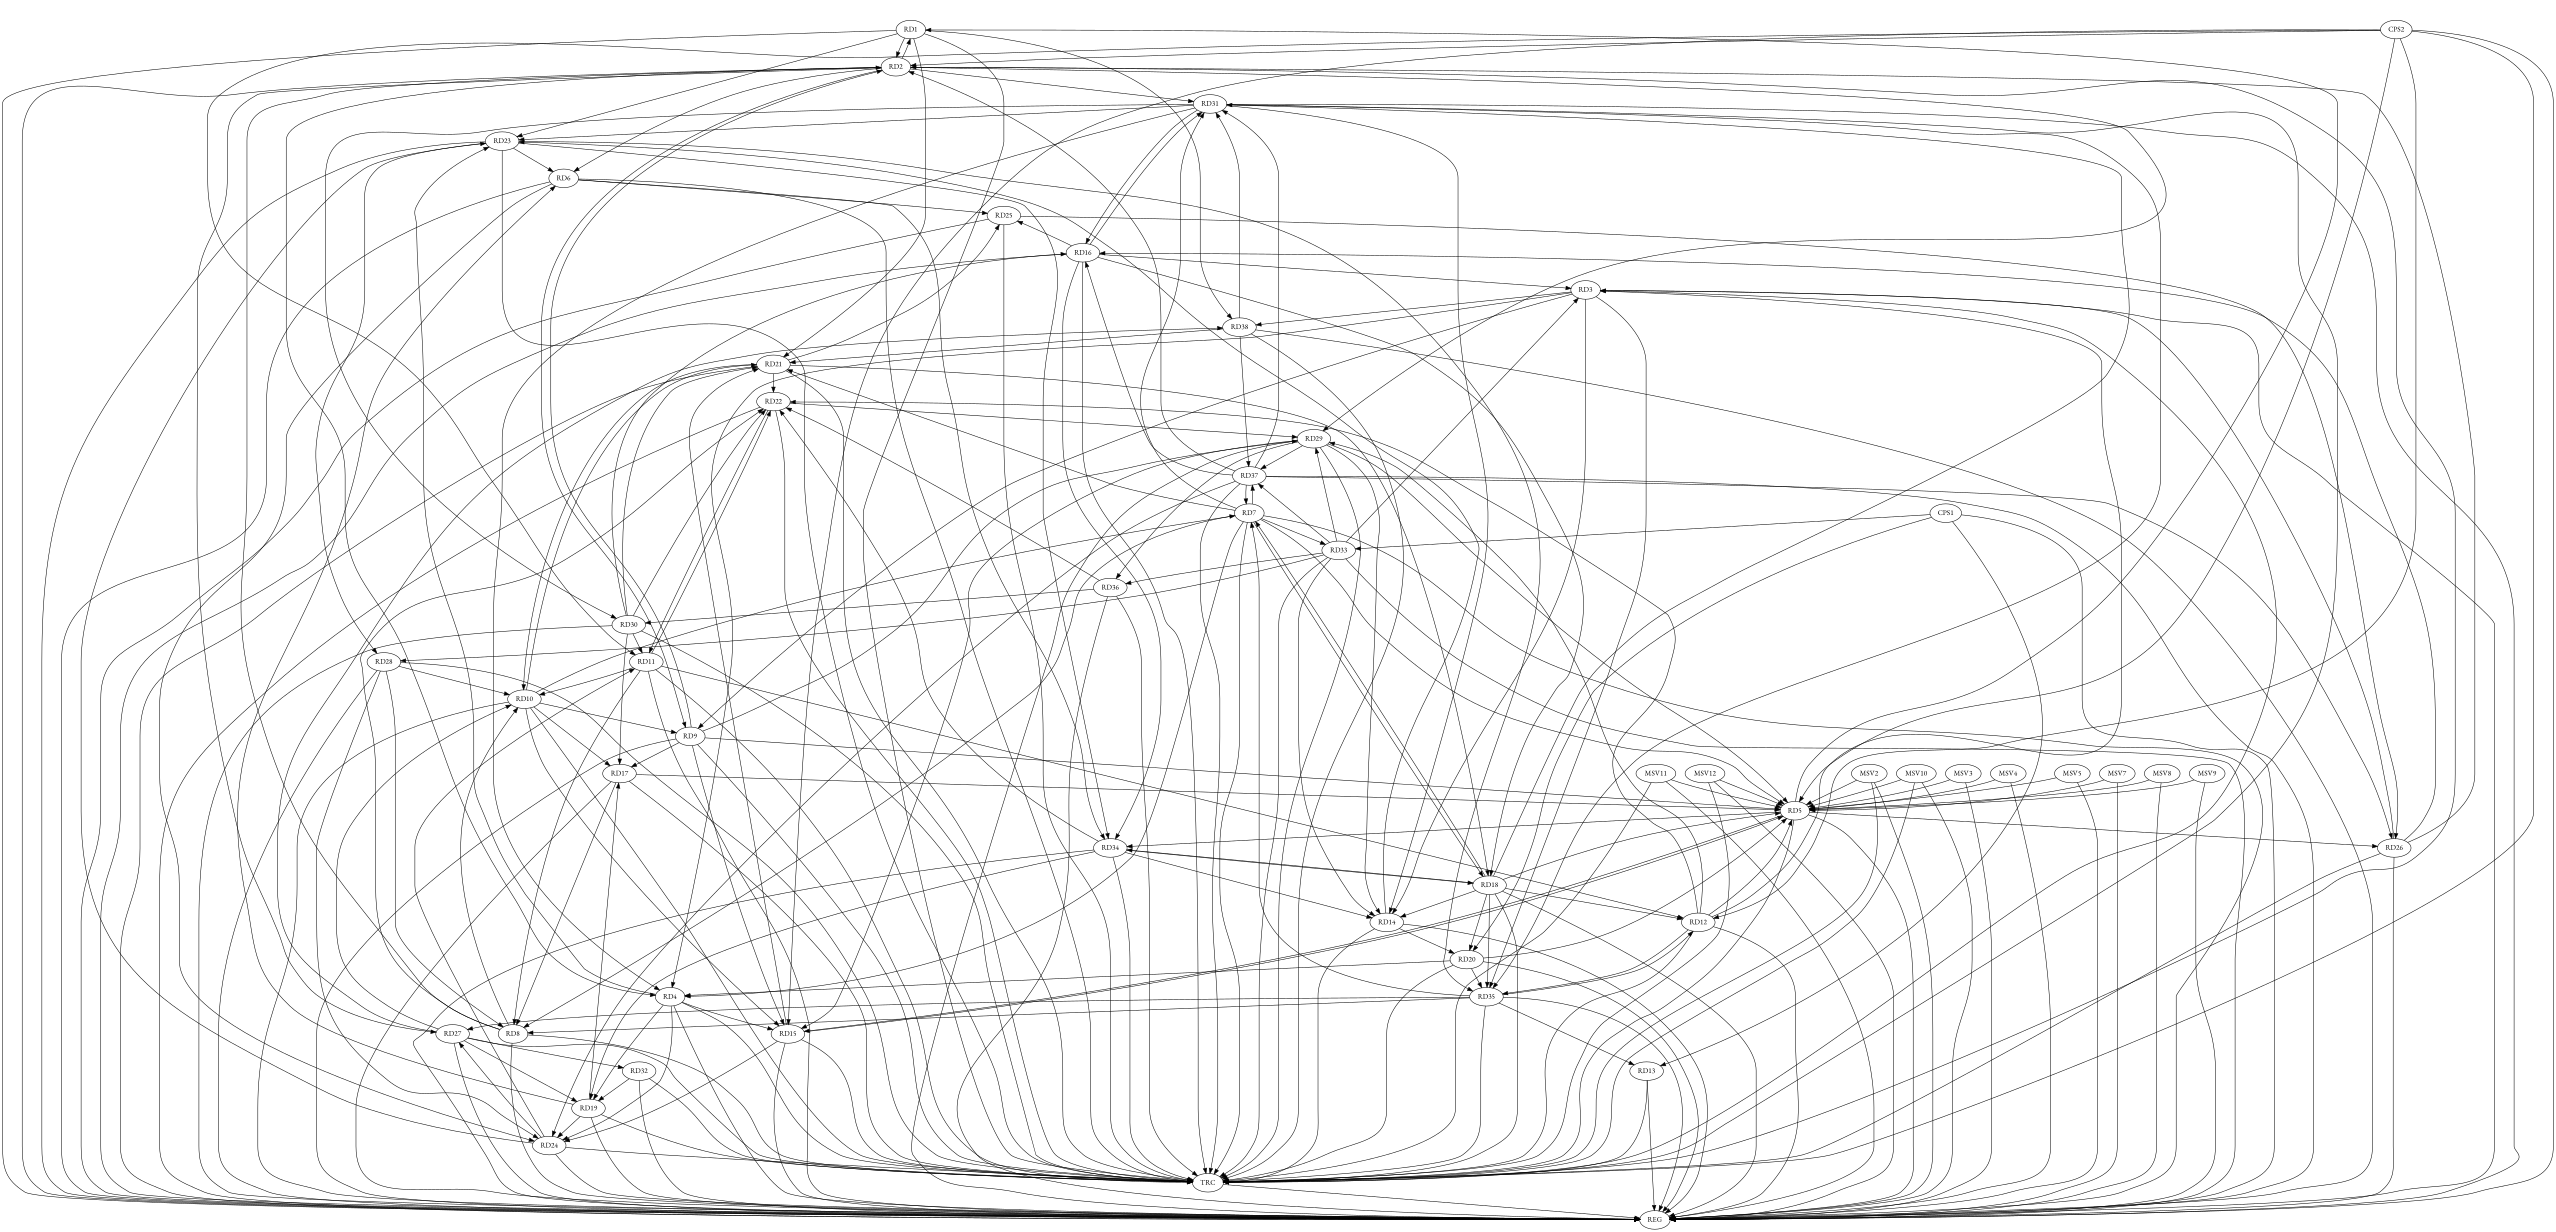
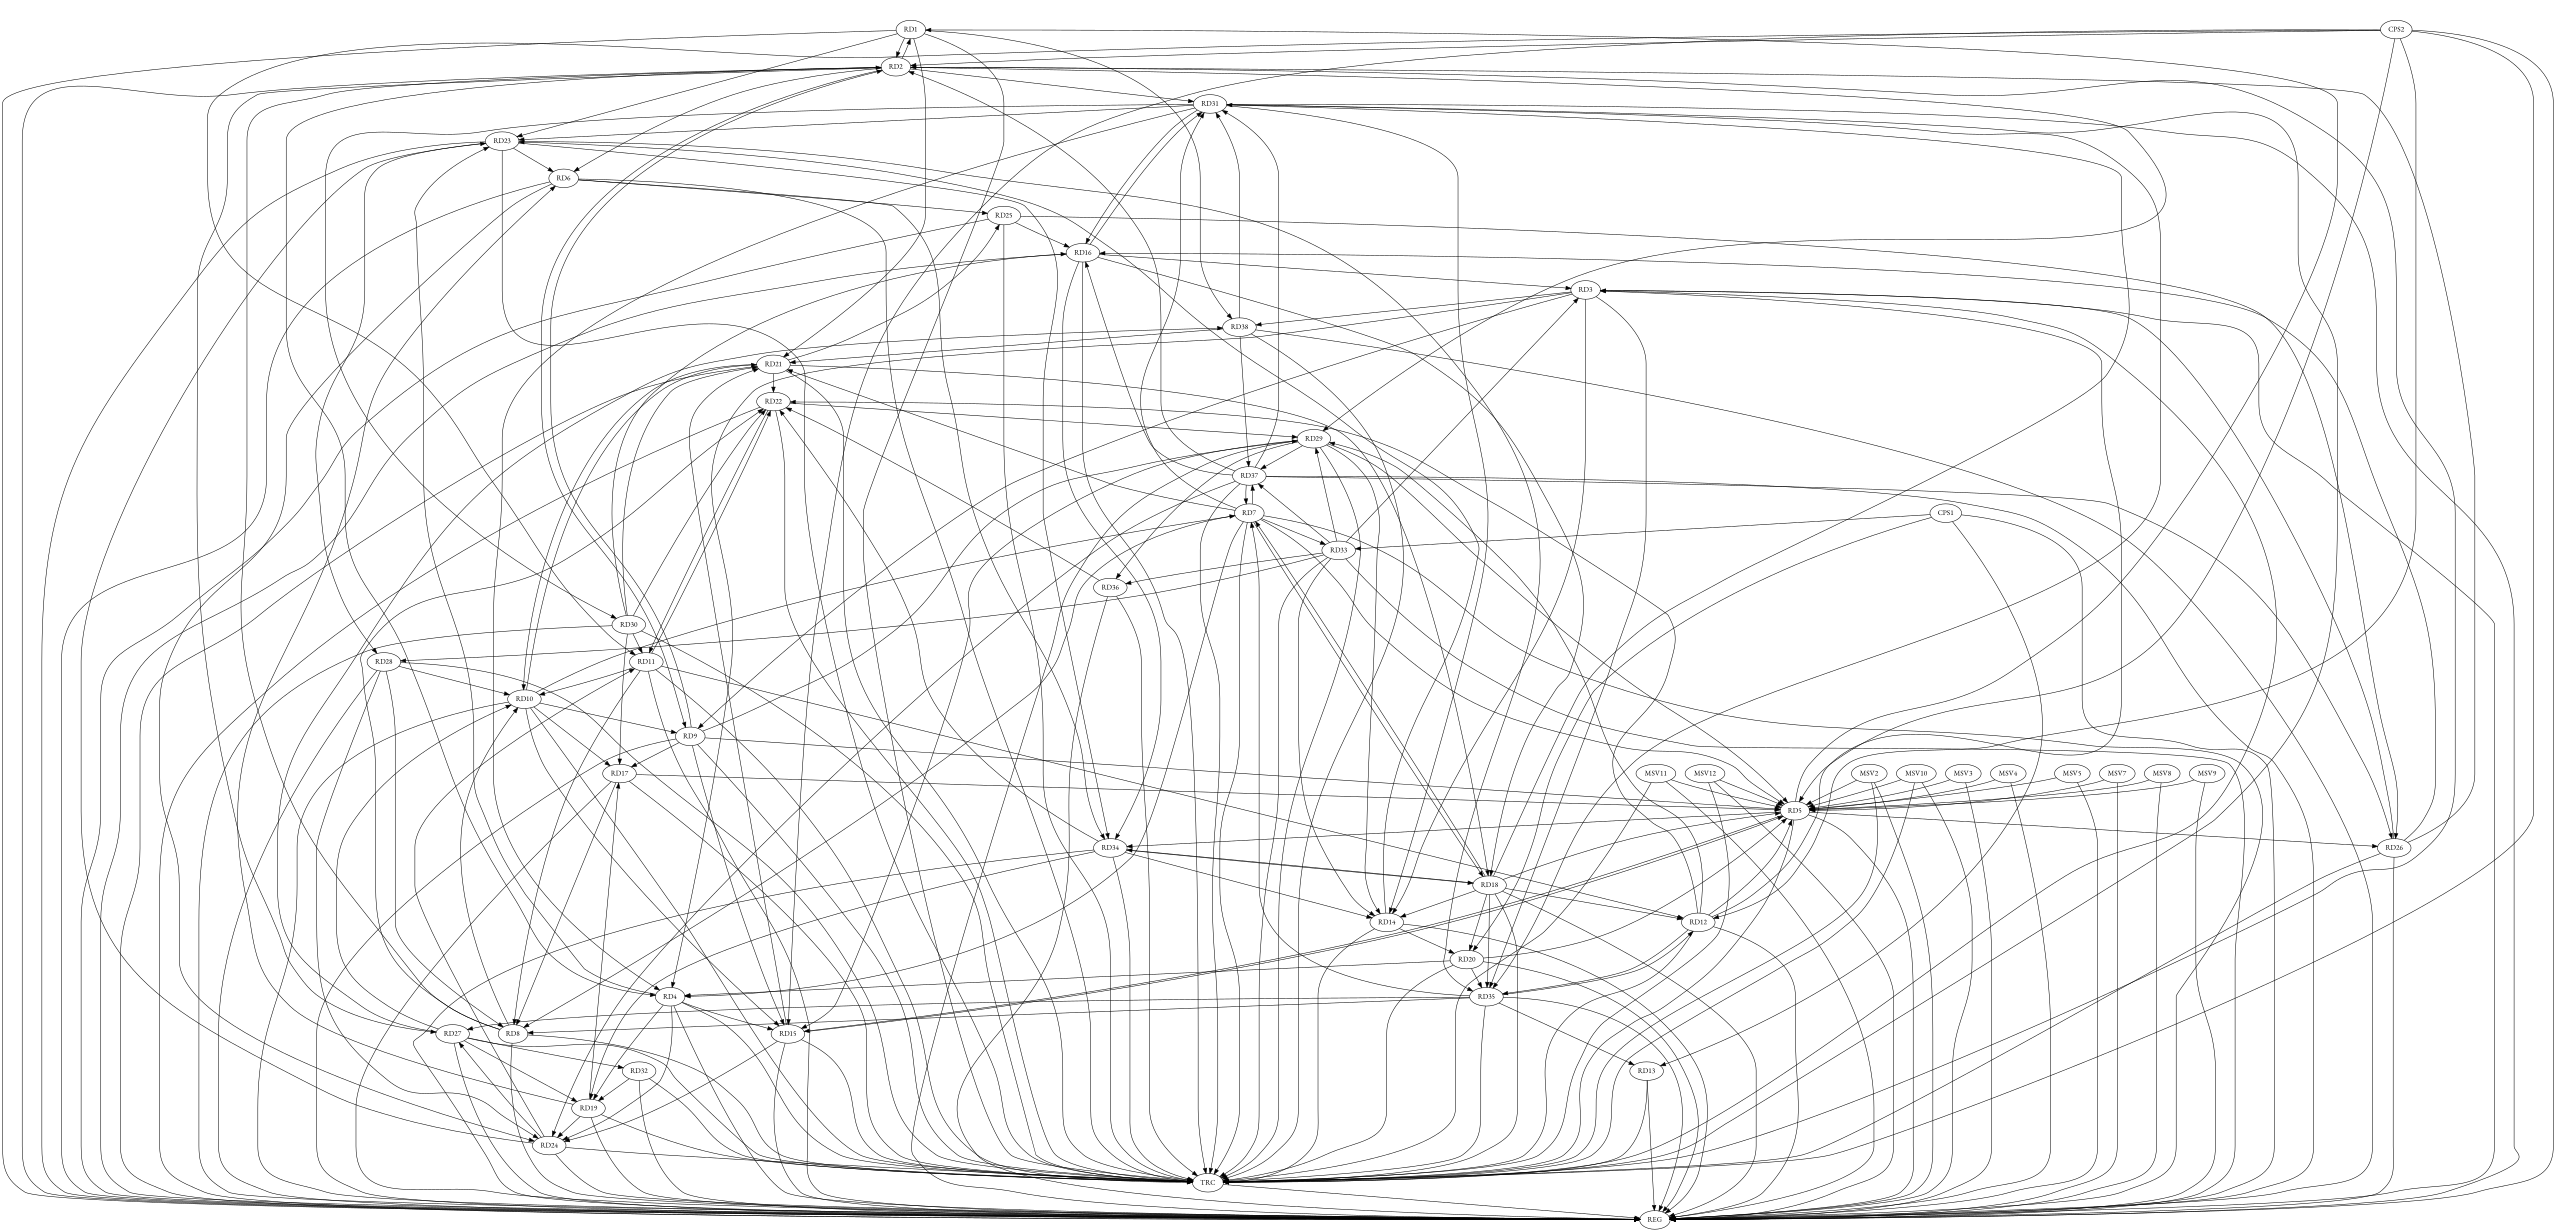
  strict digraph {
    fontname="EB Garamond"
    node [fontname="EB Garamond"]
    edge [fontname="EB Garamond"]
    n1 [label=RD1]
    n2 [label=RD2]
    n3 [label=RD21]
    n4 [label=RD23]
    n5 [label=RD38]
    n6 [label=REG]
    n7 [label=TRC]
    n8 [label=RD4]
    n9 [label=RD6]
    n10 [label=RD9]
    n11 [label=RD27]
    n12 [label=RD29]
    n13 [label=RD31]
    n14 [label=RD25]
    n15 [label=RD18]
    n16 [label=RD10]
    n17 [label=RD22]
    n18 [label=RD35]
    n19 [label=RD34]
    n20 [label=RD28]
    n21 [label=RD37]
    n22 [label=RD15]
    n23 [label=RD19]
    n24 [label=RD24]
    n25 [label=RD5]
    n26 [label=RD17]
    n27 [label=RD32]
    n28 [label=RD14]
    n29 [label=RD36]
    n30 [label=RD16]
    n31 [label=RD30]
    n32 [label=RD3]
    n33 [label=RD20]
    n34 [label=RD7]
    n35 [label=RD8]
    n36 [label=RD12]
    n37 [label=RD13]
    n38 [label=RD11]
    n39 [label=RD26]
    n40 [label=RD33]
    n41 [label=CPS1]
    n42 [label=CPS2]
    n43 [label=MSV2]
    n44 [label=MSV3]
    n45 [label=MSV4]
    n46 [label=MSV5]
    n47 [label=MSV7]
    n48 [label=MSV8]
    n49 [label=MSV9]
    n50 [label=MSV10]
    n51 [label=MSV11]
    n52 [label=MSV12]
    n1 -> n2
    n1 -> n3
    n1 -> n4
    n1 -> n5
    n1 -> n6
    n1 -> n7
    n2 -> n1
    n2 -> n6
    n2 -> n7
    n2 -> n8
    n2 -> n9
    n2 -> n10
    n2 -> n11
    n2 -> n12
    n2 -> n13
    n3 -> n6
    n3 -> n7
    n3 -> n14
    n3 -> n15
    n3 -> n16
    n3 -> n17
    n4 -> n6
    n4 -> n7
    n4 -> n9
    n4 -> n18
    n4 -> n19
    n4 -> n20
    n5 -> n3
    n5 -> n6
    n5 -> n7
    n5 -> n13
    n5 -> n21
    n7 -> n6
    n8 -> n4
    n8 -> n6
    n8 -> n7
    n8 -> n22
    n8 -> n23
    n8 -> n24
    n9 -> n6
    n9 -> n7
    n9 -> n14
    n9 -> n19
    n9 -> n24
    n10 -> n2
    n10 -> n6
    n10 -> n7
    n10 -> n12
    n10 -> n22
    n10 -> n25
    n10 -> n26
    n11 -> n5
    n11 -> n6
    n11 -> n7
    n11 -> n16
    n11 -> n23
    n11 -> n27
    n12 -> n6
    n12 -> n7
    n12 -> n21
    n12 -> n22
    n12 -> n25
    n12 -> n28
    n12 -> n29
    n13 -> n4
    n13 -> n6
    n13 -> n7
    n13 -> n8
    n13 -> n18
    n13 -> n28
    n13 -> n30
    n13 -> n31
    n14 -> n6
    n14 -> n7
-   n30 -> n14
+   n14 -> n30
    n14 -> n39
    n15 -> n6
    n15 -> n7
    n15 -> n13
    n15 -> n18
    n15 -> n19
    n15 -> n25
    n15 -> n28
    n15 -> n33
    n15 -> n34
    n15 -> n36
    n16 -> n3
    n16 -> n6
    n16 -> n7
    n16 -> n10
    n16 -> n22
    n16 -> n26
    n16 -> n34
    n17 -> n6
    n17 -> n7
    n17 -> n12
    n17 -> n38
    n18 -> n6
    n18 -> n7
    n18 -> n11
    n18 -> n34
    n18 -> n35
    n18 -> n36
    n18 -> n37
    n19 -> n6
    n19 -> n7
    n19 -> n15
    n19 -> n17
    n19 -> n23
    n19 -> n28
    n20 -> n6
    n20 -> n7
    n20 -> n16
    n20 -> n24
    n20 -> n35
    n21 -> n2
    n21 -> n6
    n21 -> n7
    n21 -> n13
    n21 -> n24
    n21 -> n30
    n21 -> n34
    n21 -> n39
    n22 -> n3
    n22 -> n6
    n22 -> n7
    n22 -> n24
    n22 -> n25
    n23 -> n6
    n23 -> n7
    n23 -> n9
    n23 -> n24
    n23 -> n26
    n24 -> n4
    n24 -> n6
    n24 -> n7
    n24 -> n11
    n24 -> n38
    n25 -> n1
    n25 -> n6
    n25 -> n7
    n25 -> n19
    n25 -> n22
    n25 -> n39
    n26 -> n6
    n26 -> n7
    n26 -> n25
    n26 -> n35
    n27 -> n6
    n27 -> n7
    n27 -> n23
    n28 -> n4
    n28 -> n6
    n28 -> n7
    n28 -> n33
    n29 -> n6
    n29 -> n7
    n29 -> n17
-   n29 -> n31
    n30 -> n6
    n30 -> n7
    n30 -> n13
    n30 -> n15
    n30 -> n19
    n30 -> n32
    n31 -> n3
    n31 -> n6
    n31 -> n7
    n31 -> n17
    n31 -> n26
    n31 -> n30
    n31 -> n38
    n32 -> n5
    n32 -> n6
    n32 -> n7
    n32 -> n8
    n32 -> n10
    n32 -> n18
    n32 -> n28
    n33 -> n6
    n33 -> n7
    n33 -> n8
    n33 -> n18
    n33 -> n25
    n34 -> n3
    n34 -> n6
    n34 -> n7
    n34 -> n8
    n34 -> n13
    n34 -> n15
    n34 -> n21
    n34 -> n25
    n34 -> n35
    n34 -> n40
    n35 -> n2
    n35 -> n6
    n35 -> n7
    n35 -> n16
    n35 -> n17
    n36 -> n6
    n36 -> n7
    n36 -> n12
    n36 -> n17
    n36 -> n18
    n36 -> n25
    n36 -> n32
    n37 -> n6
    n37 -> n7
    n38 -> n6
    n38 -> n7
    n38 -> n16
    n38 -> n17
    n38 -> n35
    n38 -> n36
    n39 -> n2
    n39 -> n6
    n39 -> n7
    n39 -> n30
    n39 -> n32
    n40 -> n6
    n40 -> n7
    n40 -> n12
    n40 -> n20
    n40 -> n21
    n40 -> n28
    n40 -> n29
    n40 -> n32
    n41 -> n6
    n41 -> n33
    n41 -> n37
    n41 -> n40
    n42 -> n2
    n42 -> n6
    n42 -> n7
    n42 -> n22
    n42 -> n25
    n42 -> n36
    n42 -> n38
    n43 -> n6
    n43 -> n7
    n43 -> n25
    n44 -> n6
    n44 -> n25
    n45 -> n6
    n45 -> n25
    n46 -> n6
    n46 -> n25
    n47 -> n6
    n47 -> n25
    n48 -> n6
    n48 -> n25
    n49 -> n6
    n49 -> n25
    n50 -> n6
    n50 -> n7
    n50 -> n25
    n51 -> n6
    n51 -> n7
    n51 -> n25
    n52 -> n6
    n52 -> n7
    n52 -> n25
  }
